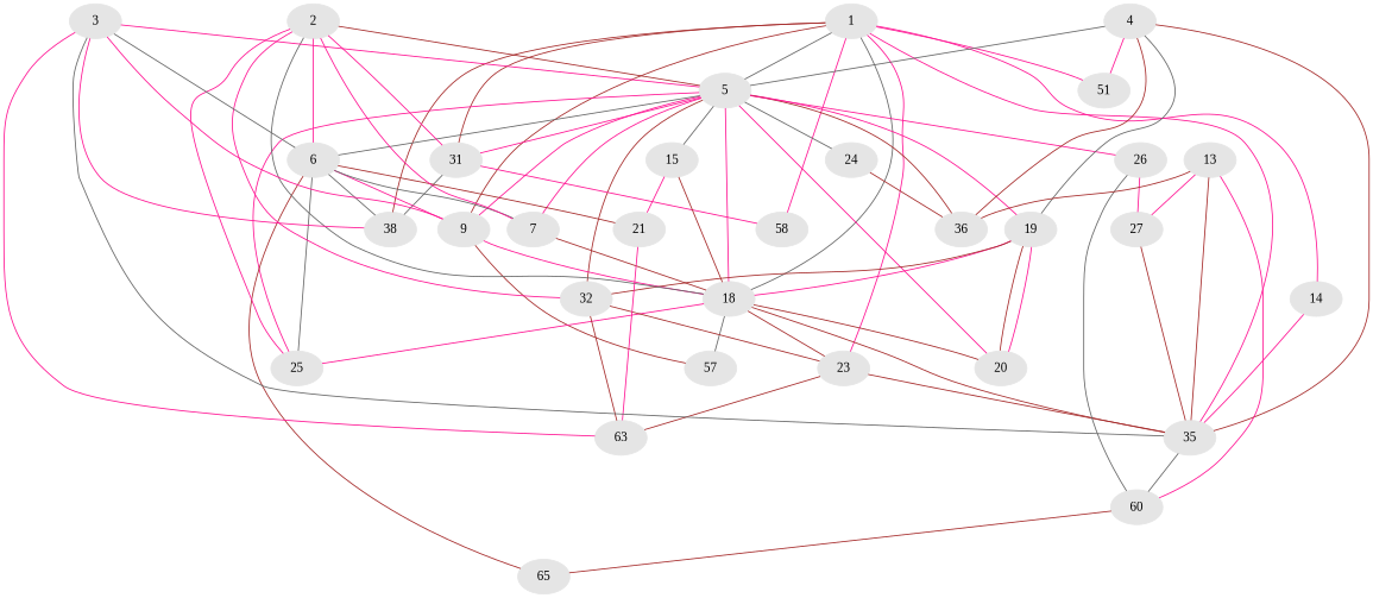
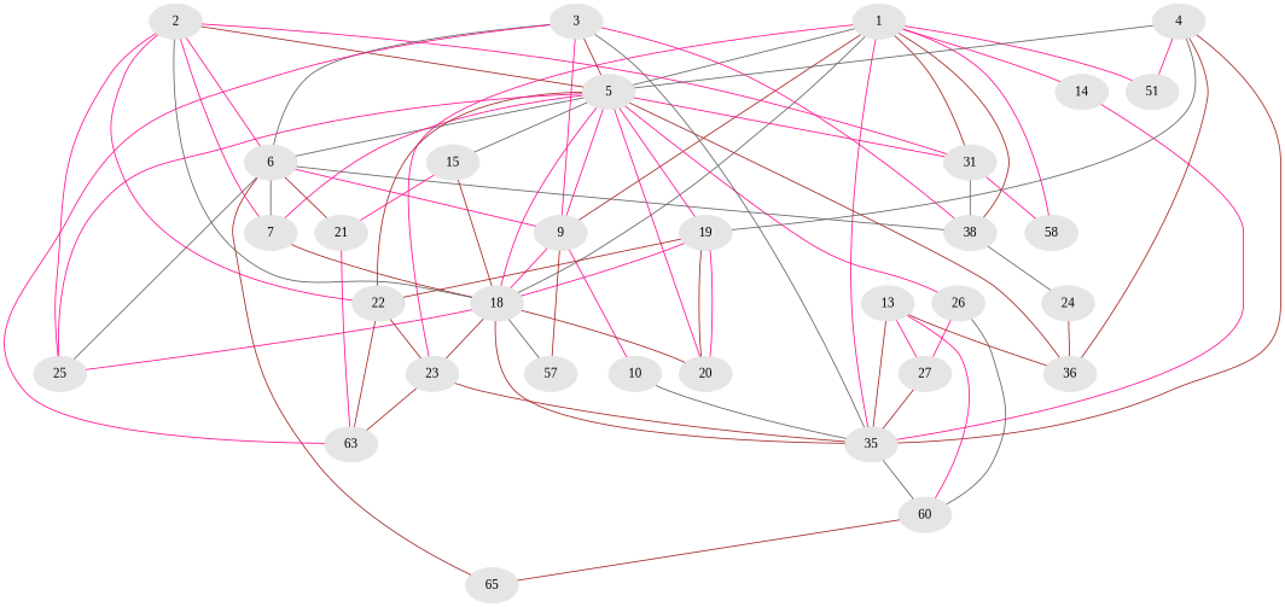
  graph {
    fontname="Liberation Serif"
    node [color=gray90 fontname="Liberation Serif" style=filled]
    edge [color=deeppink fontname="Liberation Serif"]
    1 [super="+41+28"]
    5 [super="+16"]
    9 [super="+59+17"]
    14
    18 [super="+29+54"]
    23 [super="+66"]
    31 [super="+64"]
    35 [super="+46+42"]
    38
    51
    58
    6 [super="+12+43+8+50"]
    7
-   22 [super="+61" label=32]
+   22 [super="+61"]
    25 [super="+34"]
    n16 [label=19]
    36
    15
    20
    24
    26
+   10
    57
    63
    60
    2 [super="+45"]
    21
    65
    3 [super="+44+33"]
    4 [super="+49+48+67"]
    27 [super="+32"]
    13
    1 -- 5 [color=gray40 weight=2]
    1 -- 9 [color=brown]
    1 -- 14
    1 -- 18 [color=gray40]
    1 -- 23 [weight=2]
    1 -- 31 [color=brown]
    1 -- 35
    1 -- 38 [color=brown]
    1 -- 51
    1 -- 58
    5 -- 9
    5 -- 18
    5 -- 31
    5 -- 6 [color=gray40 weight=2]
    5 -- 7
    5 -- 22 [color=brown]
    5 -- 25
    5 -- n16
    5 -- 36 [color=brown]
    5 -- 15 [color=gray40]
    5 -- 20
-   5 -- 24 [color=gray40]
+   38 -- 24 [color=gray40]
    5 -- 26
    9 -- 18
+   9 -- 10
    9 -- 57 [color=brown]
    14 -- 35
    18 -- 23 [color=brown]
    18 -- 35 [color=brown]
    18 -- 25
    18 -- 20 [color=brown]
    18 -- 57 [color=gray40]
    23 -- 35 [color=brown]
    23 -- 63 [color=brown]
    31 -- 38 [color=gray40]
    31 -- 58
    35 -- 60 [color=gray40]
    6 -- 9 [weight=2]
    6 -- 38 [color=gray40]
    6 -- 7 [color=gray40]
    6 -- 25 [color=gray40 weight=2]
    6 -- 21 [color=brown]
    6 -- 65 [color=brown]
    7 -- 18 [color=brown]
    22 -- 23 [color=brown]
    22 -- 63 [color=brown]
    n16 -- 18 [weight=2]
    n16 -- 22 [color=brown]
    n16 -- 20 [color=brown]
    n16 -- 20
    15 -- 18 [color=brown]
    15 -- 21
    24 -- 36 [color=brown]
    26 -- 60 [color=gray40]
    26 -- 27
+   10 -- 35 [color=gray40 weight=2]
    60 -- 65 [color=brown]
    2 -- 5 [color=brown]
    2 -- 18 [color=gray40]
    2 -- 31
    2 -- 6
    2 -- 7
    2 -- 22
    2 -- 25
    21 -- 63
-   3 -- 5
+   3 -- 5 [color=brown]
    3 -- 9
    3 -- 35 [color=gray40]
    3 -- 38
    3 -- 6 [color=gray40]
    3 -- 63
    4 -- 5 [color=gray40 weight=3]
    4 -- 35 [color=brown weight=3]
    4 -- 51 [weight=2]
    4 -- n16 [color=gray40]
    4 -- 36 [color=brown]
    27 -- 35 [color=brown]
    13 -- 35 [color=brown]
    13 -- 36 [color=brown]
    13 -- 60
    13 -- 27
  }
